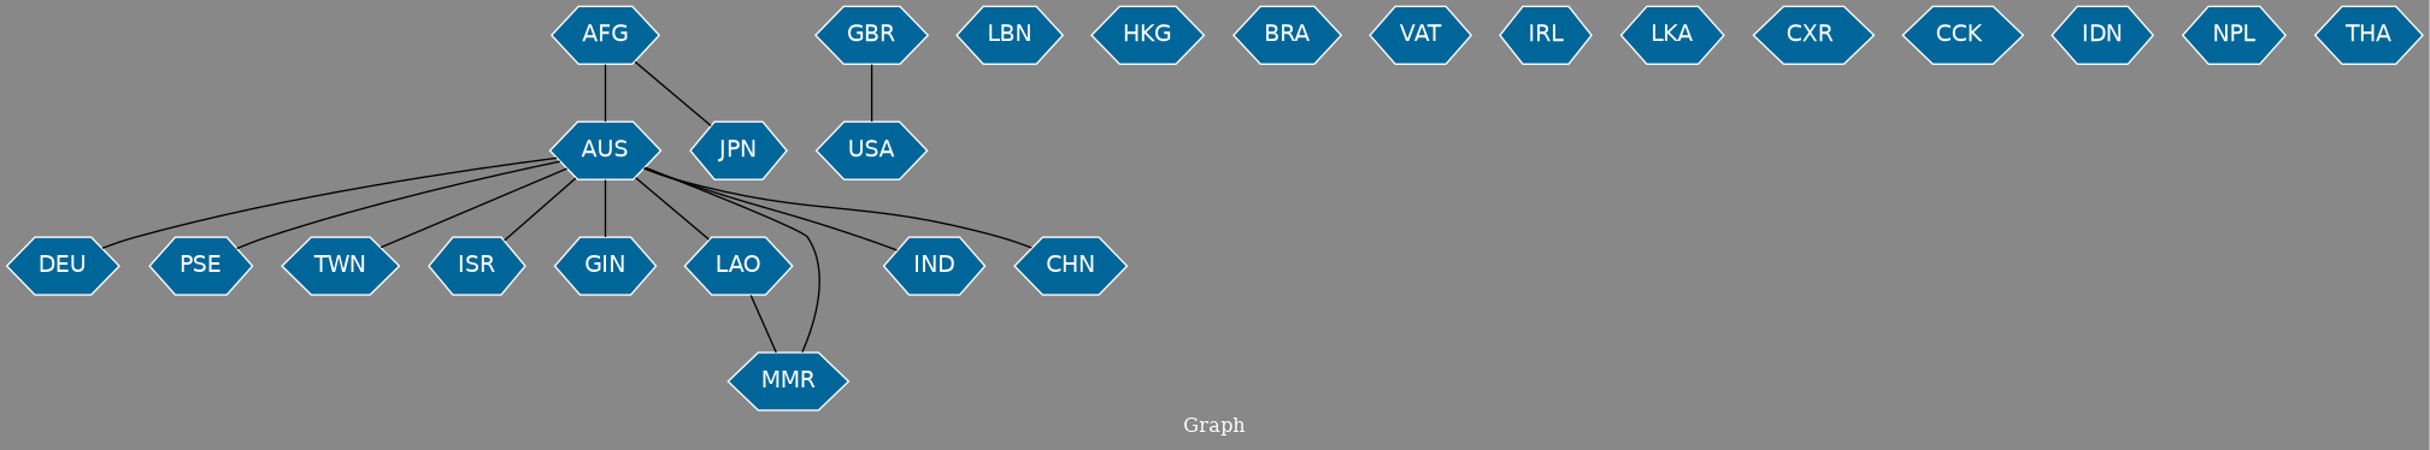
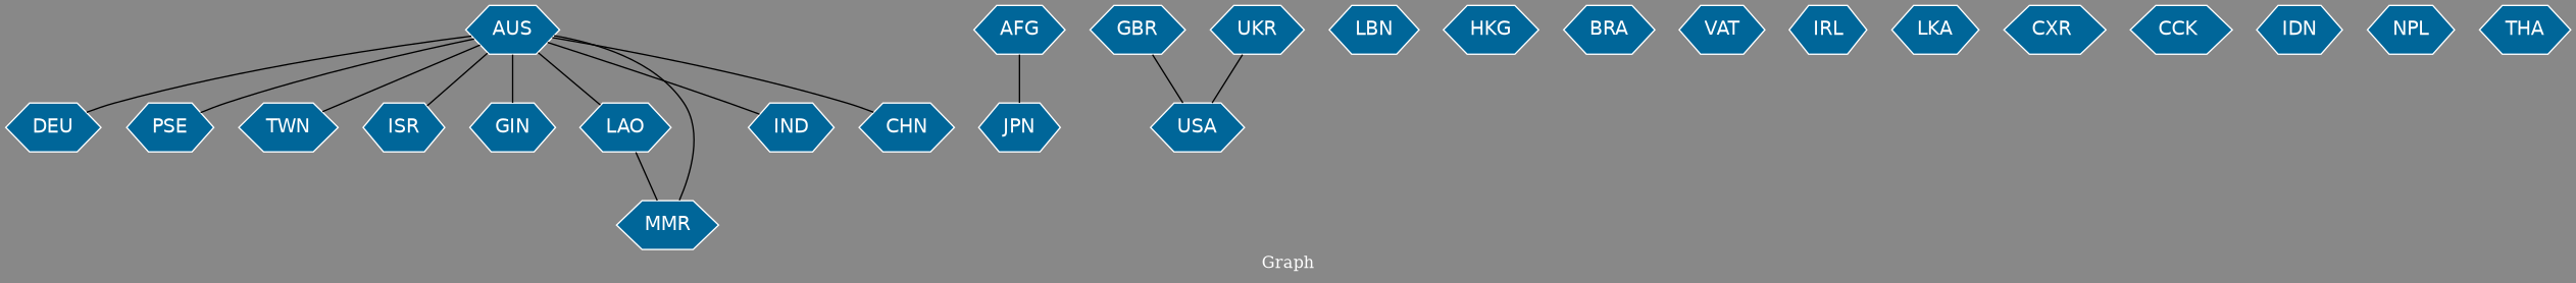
  graph {
    bgcolor="#888888"
    fontcolor=white
    fontsize=12
    label="Graph"
    node [color=white fillcolor="#006699" fontcolor=white fontname=Helvetica shape=hexagon style=filled]
    edge [arrowhead=open color=black fontcolor=white fontname=Courier fontsize=12 weight=1]
    n1 [label=AUS]
    n2 [label=DEU]
    n3 [label=PSE]
    n4 [label=TWN]
    n5 [label=ISR]
    n6 [label=GIN]
    n7 [label=LAO]
    n8 [label=MMR]
    n9 [label=IND]
    n10 [label=CHN]
    n11 [label=JPN]
    n12 [label=AFG]
    n13 [label=GBR]
    n14 [label=USA]
+   n15 [label=UKR]
    n16 [label=LBN]
    n17 [label=HKG]
    n18 [label=BRA]
    n19 [label=VAT]
    n20 [label=IRL]
    n21 [label=LKA]
    n22 [label="CXR "]
    n23 [label="CCK "]
    n24 [label=IDN]
    n25 [label=NPL]
    n26 [label=THA]
    n1 -- n2
    n1 -- n3
    n1 -- n4
    n1 -- n5
    n1 -- n6
    n1 -- n7
    n1 -- n8
    n1 -- n9
    n1 -- n10
    n7 -- n8
-   n12 -- n1 [weight=5]
    n12 -- n11 [weight=2]
    n13 -- n14
+   n15 -- n14
  }
